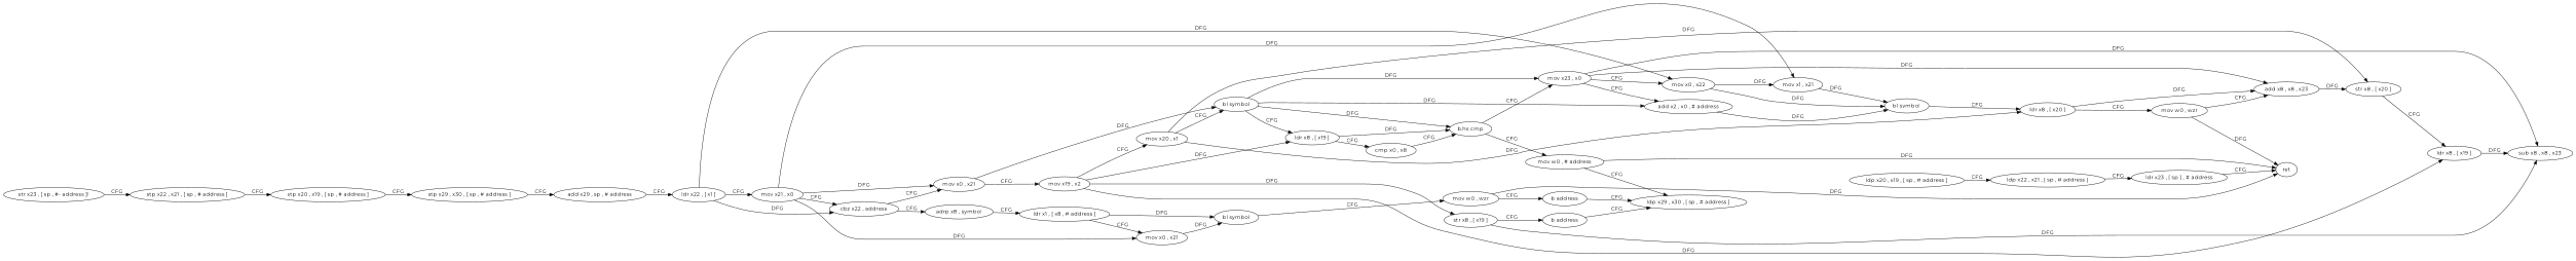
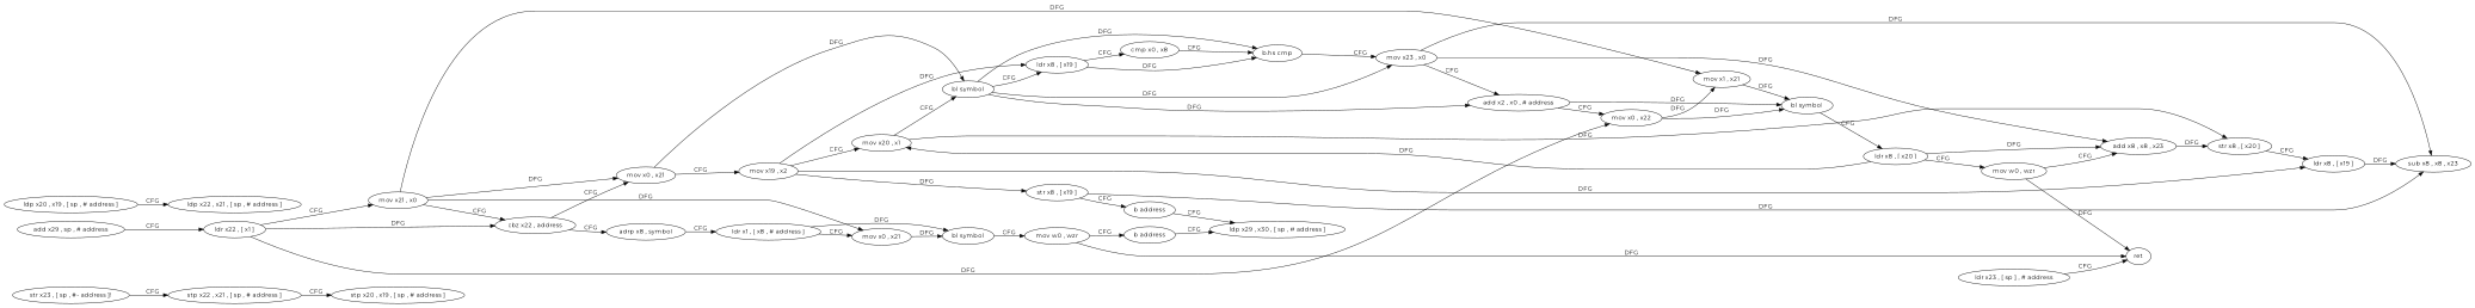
  digraph {
    fontname=Montserrat
    rankdir=LR
    node [fontname=Montserrat]
    edge [fontname=Montserrat]
    n1 [label="str x23 , [ sp , #- address ]!"]
    n2 [label="stp x22 , x21 , [ sp , # address ]"]
    n3 [label="stp x20 , x19 , [ sp , # address ]"]
-   n4 [label="stp x29 , x30 , [ sp , # address ]"]
    n5 [label="add x29 , sp , # address"]
    n6 [label="ldr x22 , [ x1 ]"]
    n7 [label="mov x21 , x0"]
    n8 [label="cbz x22 , address"]
    n9 [label="mov x0 , x22"]
    n10 [label="mov x0 , x21"]
    n11 [label="mov x0 , x21"]
    n12 [label="mov x1 , x21"]
    n13 [label="adrp x8 , symbol"]
    n14 [label="bl symbol"]
    n15 [label="mov x19 , x2"]
    n16 [label="bl symbol"]
    n17 [label="bl symbol"]
    n18 [label="ldr x1 , [ x8 , # address ]"]
    n19 [label="mov x20 , x1"]
    n20 [label="ldr x8 , [ x19 ]"]
    n21 [label="ldr x8 , [ x19 ]"]
    n22 [label="str x8 , [ x19 ]"]
    n23 [label="b.hs cmp"]
    n24 [label="mov x23 , x0"]
    n25 [label="add x2 , x0 , # address"]
    n26 [label="mov w0 , wzr"]
    n27 [label="b address"]
    n28 [label=ret]
    n29 [label="ldp x29 , x30 , [ sp , # address ]"]
    n30 [label="ldp x20 , x19 , [ sp , # address ]"]
    n31 [label="ldp x22 , x21 , [ sp , # address ]"]
    n32 [label="ldr x8 , [ x20 ]"]
    n33 [label="str x8 , [ x20 ]"]
    n34 [label="cmp x0 , x8"]
    n35 [label="sub x8 , x8 , x23"]
    n36 [label="b address"]
    n37 [label="add x8 , x8 , x23"]
    n38 [label="mov w0 , wzr"]
-   n39 [label="mov w0 , # address"]
    n40 [label="ldr x23 , [ sp ] , # address"]
    n1 -> n2 [label=CFG]
    n2 -> n3 [label=CFG]
-   n3 -> n4 [label=CFG]
-   n4 -> n5 [label=CFG]
    n5 -> n6 [label=CFG]
    n6 -> n7 [label=CFG]
    n6 -> n8 [label=DFG]
    n6 -> n9 [label=DFG]
    n7 -> n8 [label=CFG]
    n7 -> n10 [label=DFG]
    n7 -> n11 [label=DFG]
    n7 -> n12 [label=DFG]
    n8 -> n10 [label=CFG]
    n8 -> n13 [label=CFG]
    n9 -> n12 [label=DFG]
    n9 -> n14 [label=DFG]
    n10 -> n15 [label=CFG]
    n10 -> n16 [label=DFG]
    n11 -> n17 [label=DFG]
    n12 -> n14 [label=DFG]
    n13 -> n18 [label=CFG]
    n14 -> n32 [label=CFG]
    n15 -> n19 [label=CFG]
    n15 -> n20 [label=DFG]
    n15 -> n21 [label=DFG]
    n15 -> n22 [label=DFG]
    n16 -> n20 [label=CFG]
    n16 -> n23 [label=DFG]
    n16 -> n24 [label=DFG]
    n16 -> n25 [label=DFG]
    n17 -> n26 [label=CFG]
    n18 -> n11 [label=CFG]
    n18 -> n17 [label=DFG]
    n19 -> n16 [label=CFG]
-   n19 -> n32 [label=DFG]
+   n32 -> n19 [label=DFG]
    n19 -> n33 [label=DFG]
    n20 -> n23 [label=DFG]
    n20 -> n34 [label=CFG]
    n21 -> n35 [label=DFG]
    n22 -> n35 [label=DFG]
    n22 -> n36 [label=CFG]
    n23 -> n24 [label=CFG]
-   n23 -> n39 [label=CFG]
    n24 -> n25 [label=CFG]
    n24 -> n35 [label=DFG]
    n24 -> n37 [label=DFG]
-   n24 -> n9 [label=CFG]
+   n25 -> n9 [label=CFG]
    n25 -> n14 [label=DFG]
    n26 -> n27 [label=CFG]
    n26 -> n28 [label=DFG]
    n27 -> n29 [label=CFG]
    n30 -> n31 [label=CFG]
-   n31 -> n40 [label=CFG]
    n32 -> n37 [label=DFG]
    n32 -> n38 [label=CFG]
    n33 -> n21 [label=CFG]
    n34 -> n23 [label=CFG]
    n36 -> n29 [label=CFG]
    n37 -> n33 [label=DFG]
    n38 -> n28 [label=DFG]
    n38 -> n37 [label=CFG]
-   n39 -> n28 [label=DFG]
-   n39 -> n29 [label=CFG]
    n40 -> n28 [label=CFG]
  }
